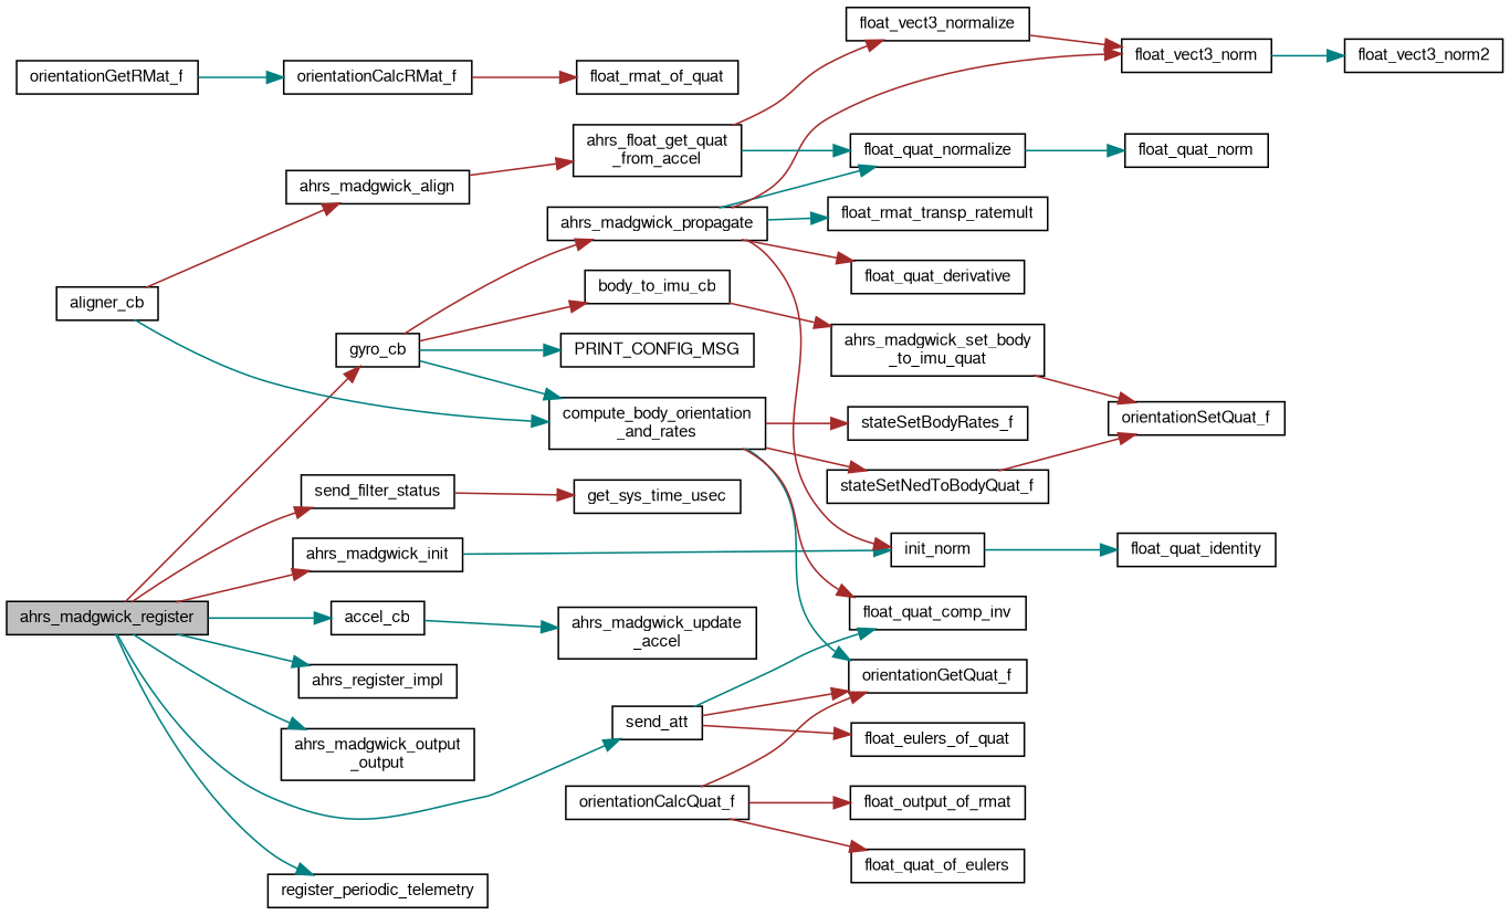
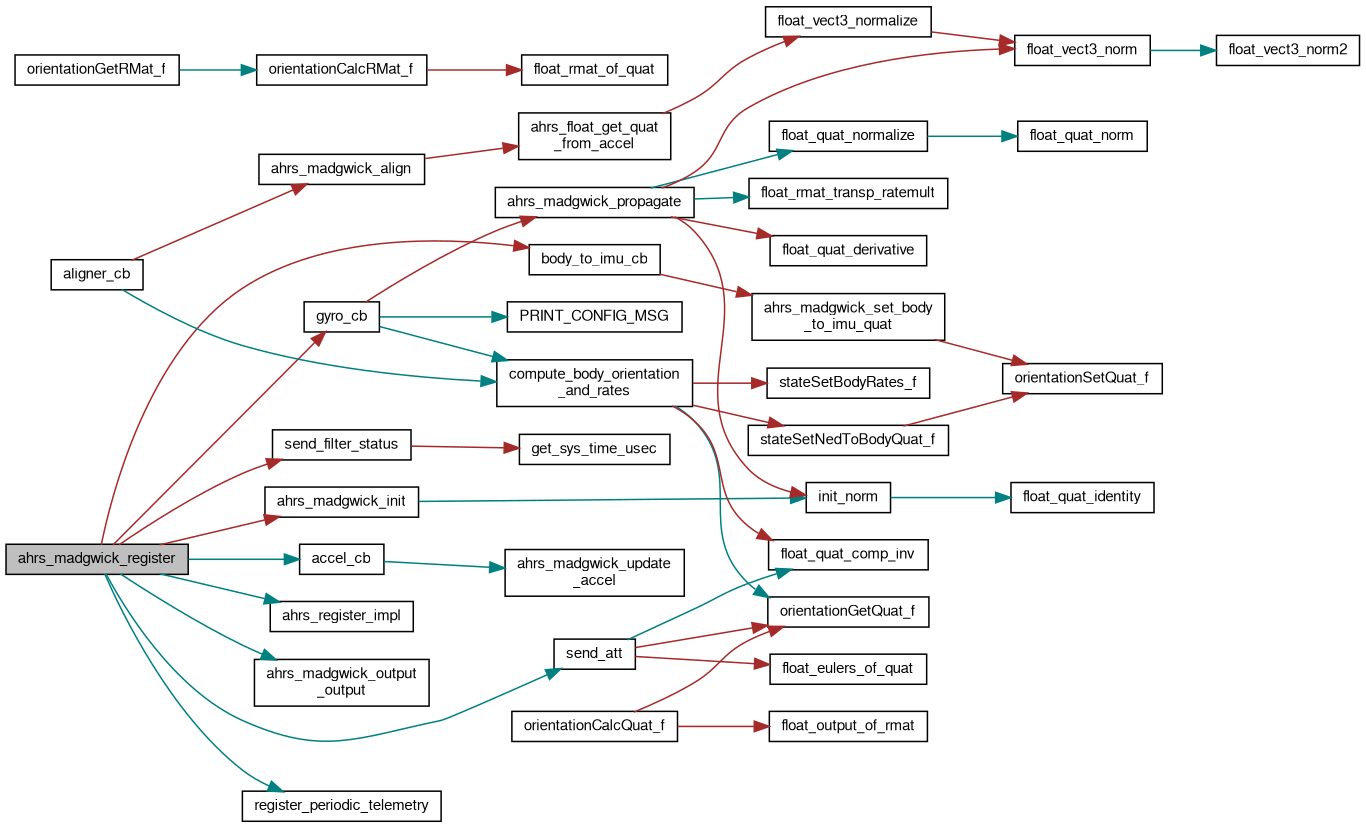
  digraph {
    rankdir=LR
    node [color=black fillcolor=white fontname=FreeSans fontsize=10 shape=record style=filled]
    edge [color=brown fontname=FreeSans fontsize=10 labelfontname=FreeSans labelfontsize=10 style=solid]
    n1 [fillcolor=grey75 fontcolor=black height=0.2 label=ahrs_madgwick_register width=0.4]
    n2 [height=0.2 label=accel_cb width=0.4]
    n3 [height=0.2 label="ahrs_madgwick_output\l_output" width=0.4]
    n4 [height=0.2 label=ahrs_madgwick_init width=0.4]
    n5 [height=0.2 label=ahrs_register_impl width=0.4]
    n6 [height=0.2 label=body_to_imu_cb width=0.4]
    n7 [height=0.2 label=gyro_cb width=0.4]
    n8 [height=0.2 label=register_periodic_telemetry width=0.4]
    n9 [height=0.2 label=send_att width=0.4]
    n10 [height=0.2 label=send_filter_status width=0.4]
    n11 [height=0.2 label="ahrs_madgwick_update\l_accel" width=0.4]
    n12 [height=0.2 label=init_norm width=0.4]
    n13 [height=0.2 label=aligner_cb width=0.4]
    n14 [height=0.2 label=ahrs_madgwick_align width=0.4]
    n15 [height=0.2 label="compute_body_orientation\l_and_rates" width=0.4]
    n16 [height=0.2 label="ahrs_madgwick_set_body\l_to_imu_quat" width=0.4]
    n17 [height=0.2 label=PRINT_CONFIG_MSG width=0.4]
    n18 [height=0.2 label=ahrs_madgwick_propagate width=0.4]
    n19 [height=0.2 label=orientationGetQuat_f width=0.4]
    n20 [height=0.2 label=float_quat_comp_inv width=0.4]
    n21 [height=0.2 label=float_eulers_of_quat width=0.4]
    n22 [height=0.2 label=get_sys_time_usec width=0.4]
    n23 [height=0.2 label=float_quat_identity width=0.4]
    n24 [height=0.2 label="ahrs_float_get_quat\l_from_accel" width=0.4]
    n25 [height=0.2 label=stateSetNedToBodyQuat_f width=0.4]
    n26 [height=0.2 label=stateSetBodyRates_f width=0.4]
    n27 [height=0.2 label=float_vect3_normalize width=0.4]
    n28 [height=0.2 label=float_quat_normalize width=0.4]
    n29 [height=0.2 label=float_vect3_norm width=0.4]
    n30 [height=0.2 label=float_quat_norm width=0.4]
    n31 [height=0.2 label=float_vect3_norm2 width=0.4]
    n32 [height=0.2 label=orientationSetQuat_f width=0.4]
    n33 [height=0.2 label=orientationCalcQuat_f width=0.4]
    n34 [height=0.2 label=float_output_of_rmat width=0.4]
-   n35 [height=0.2 label=float_quat_of_eulers width=0.4]
    n36 [height=0.2 label=float_quat_derivative width=0.4]
    n37 [height=0.2 label=float_rmat_transp_ratemult width=0.4]
    n38 [height=0.2 label=orientationGetRMat_f width=0.4]
    n39 [height=0.2 label=orientationCalcRMat_f width=0.4]
    n40 [height=0.2 label=float_rmat_of_quat width=0.4]
    n1 -> n2 [color=teal]
    n1 -> n3 [color=teal]
    n1 -> n4
    n1 -> n5 [color=teal]
-   n7 -> n6
+   n1 -> n6
    n1 -> n7
    n1 -> n8 [color=teal]
    n1 -> n9 [color=teal]
    n1 -> n10
    n2 -> n11 [color=teal]
    n4 -> n12 [color=teal]
    n6 -> n16
    n7 -> n15 [color=teal]
    n7 -> n17 [color=teal]
    n7 -> n18
    n9 -> n19
    n9 -> n20 [color=teal]
    n9 -> n21
    n10 -> n22
    n12 -> n23 [color=teal]
    n13 -> n14
    n13 -> n15 [color=teal]
    n14 -> n24
    n15 -> n19 [color=teal]
    n15 -> n20
    n15 -> n25
    n15 -> n26
    n16 -> n32
    n18 -> n12
    n18 -> n28 [color=teal]
    n18 -> n29
    n18 -> n36
    n18 -> n37 [color=teal]
    n24 -> n27
-   n24 -> n28 [color=teal]
    n25 -> n32
    n27 -> n29
    n28 -> n30 [color=teal]
    n29 -> n31 [color=teal]
    n33 -> n19
    n33 -> n34
-   n33 -> n35
    n38 -> n39 [color=teal]
    n39 -> n40
  }
